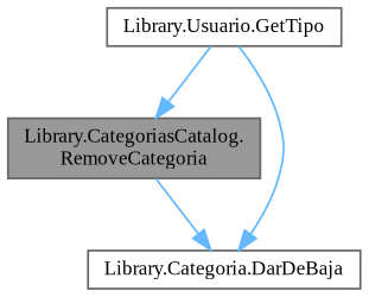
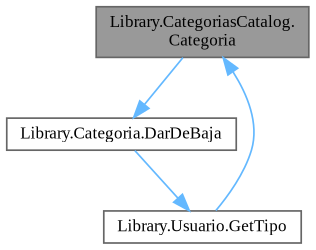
  digraph {
    fontname="Liberation Serif"
    rankdir=TB
    node [color=grey40 fillcolor=white fontname="Liberation Serif" fontsize=10 shape=box style=filled]
    edge [color=steelblue1 fontname="Liberation Serif" fontsize=10 labelfontname=Helvetica labelfontsize=10 style=solid]
-   n1 [color=gray40 fillcolor=grey60 fontcolor=black height=0.2 label="Library.CategoriasCatalog.\lRemoveCategoria" width=0.4]
+   n1 [color=gray40 fillcolor=grey60 fontcolor=black height=0.2 label="Library.CategoriasCatalog.\lCategoria" width=0.4]
    n2 [height=0.2 label="Library.Categoria.DarDeBaja" width=0.4]
    n3 [height=0.2 label="Library.Usuario.GetTipo" width=0.4]
    n1 -> n2
-   n3 -> n2
+   n2 -> n3
    n3 -> n1
  }
